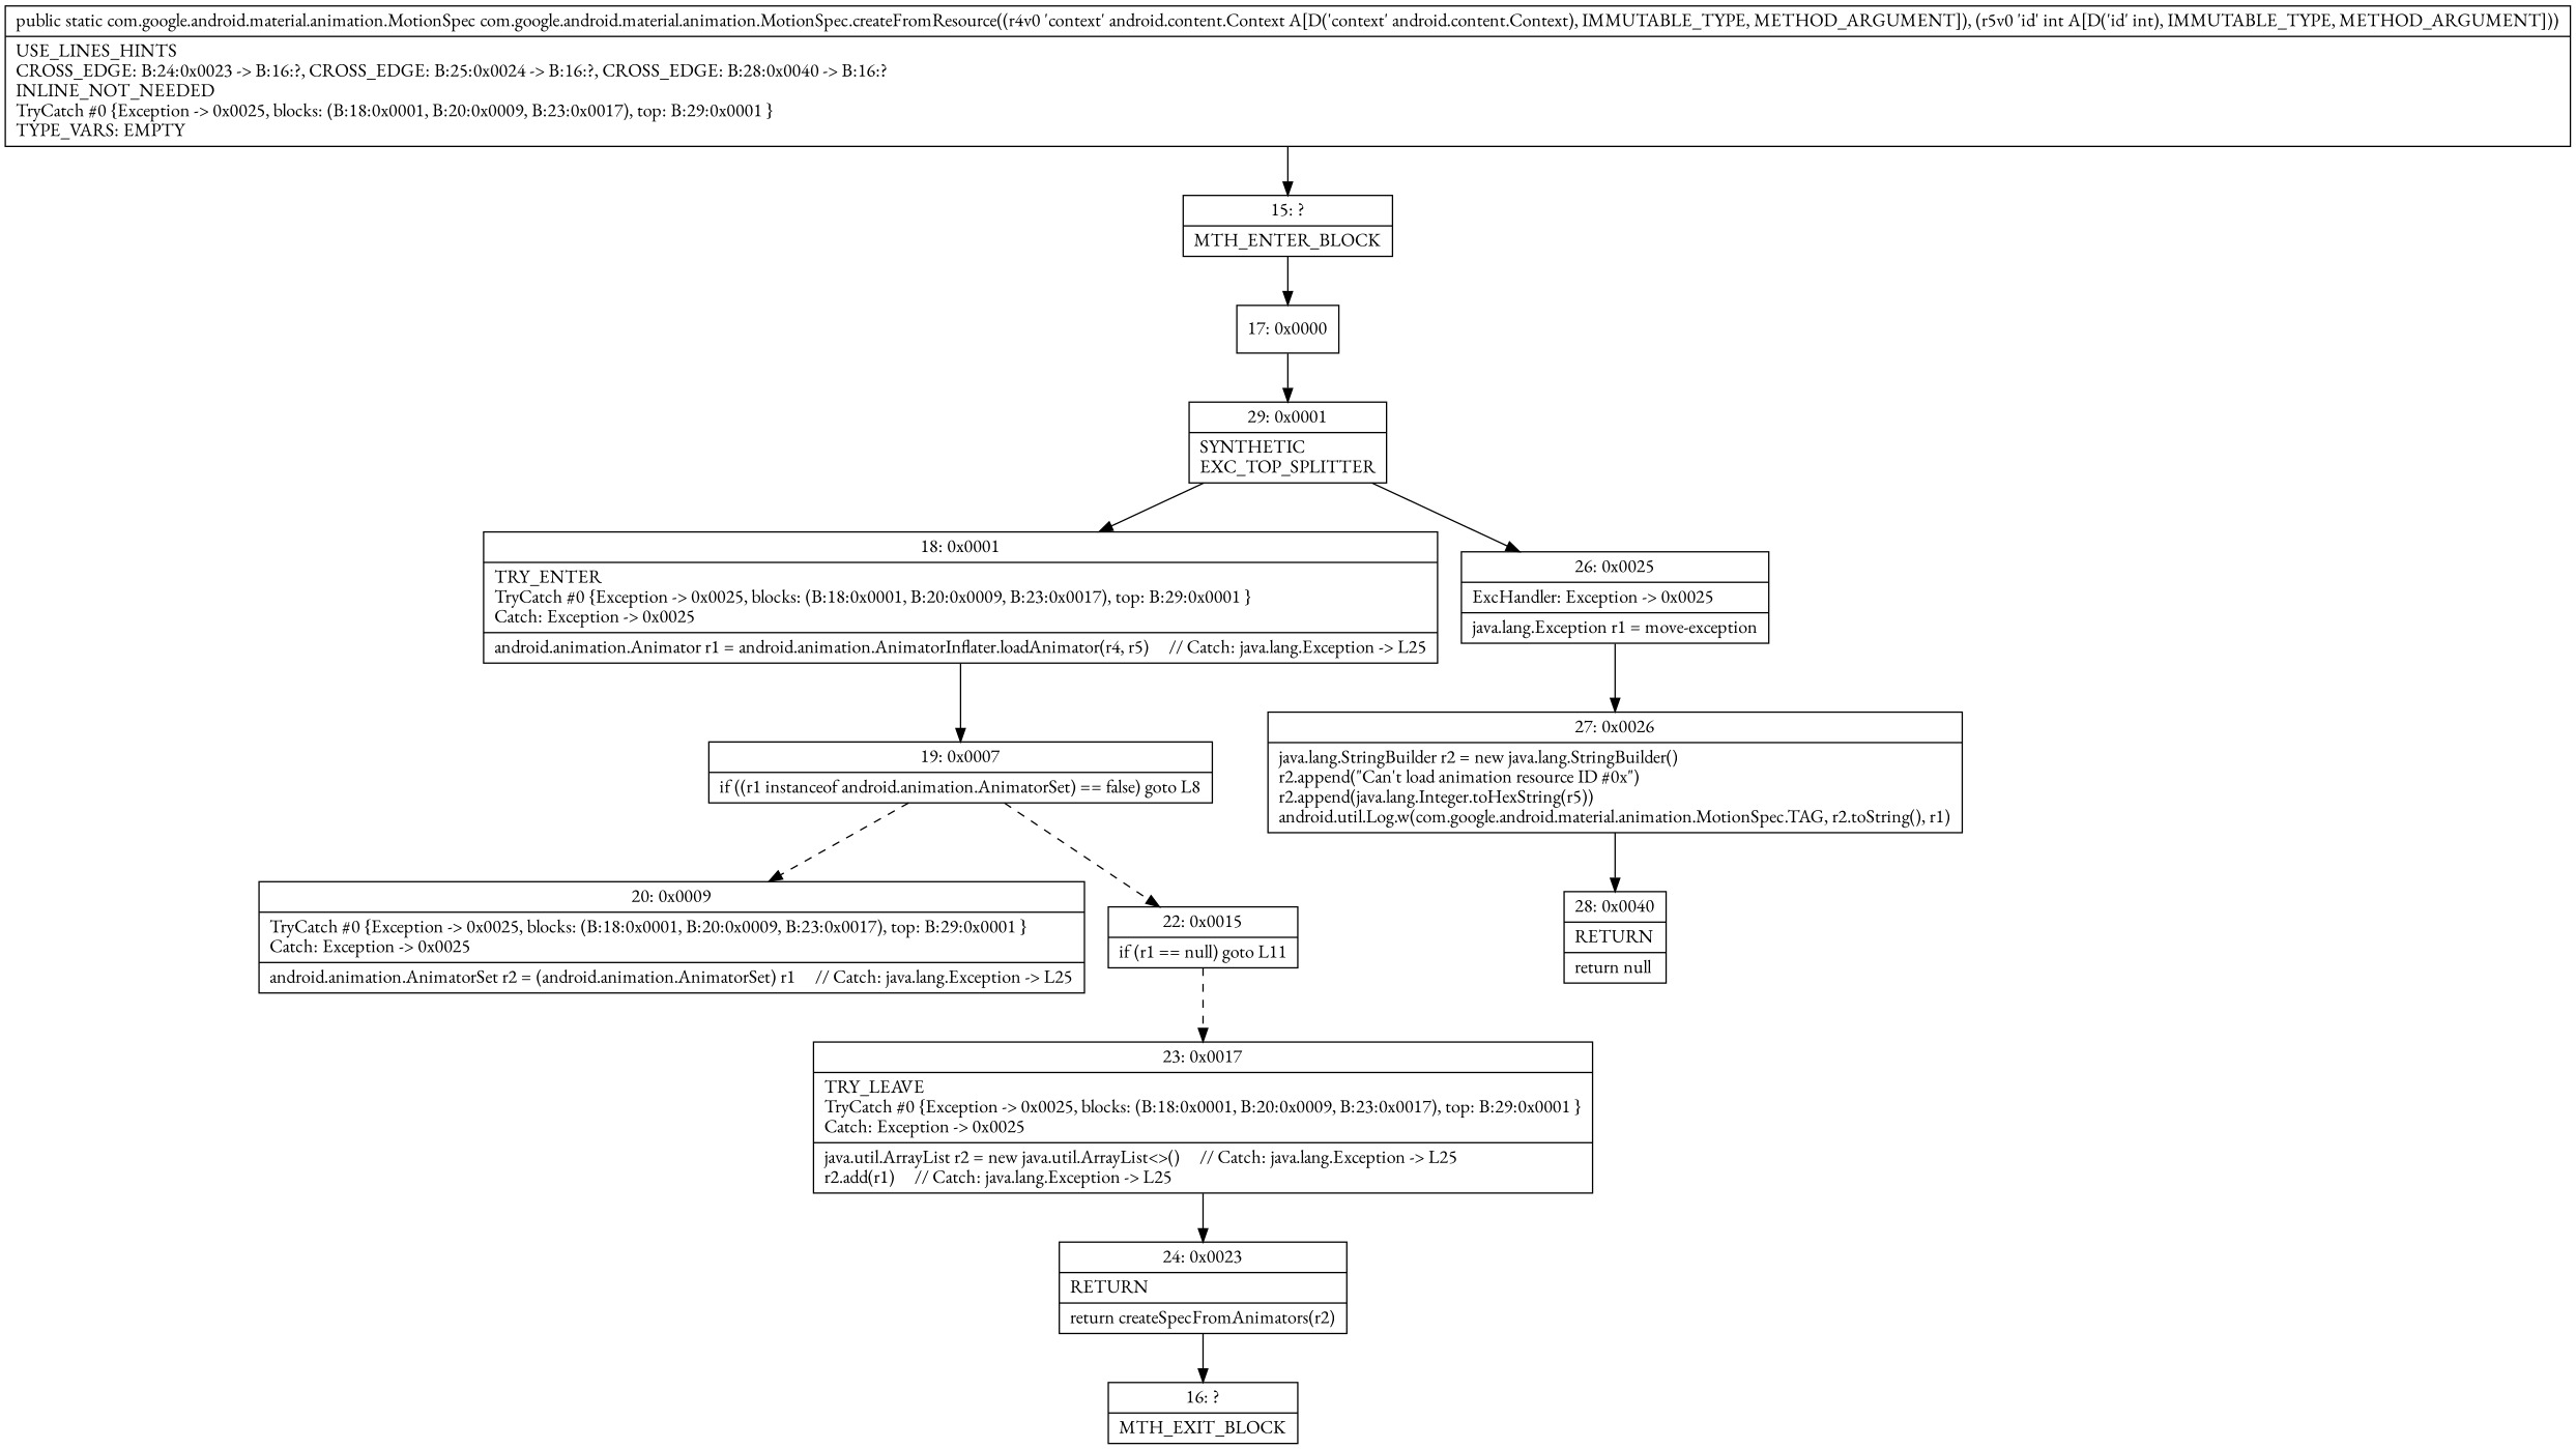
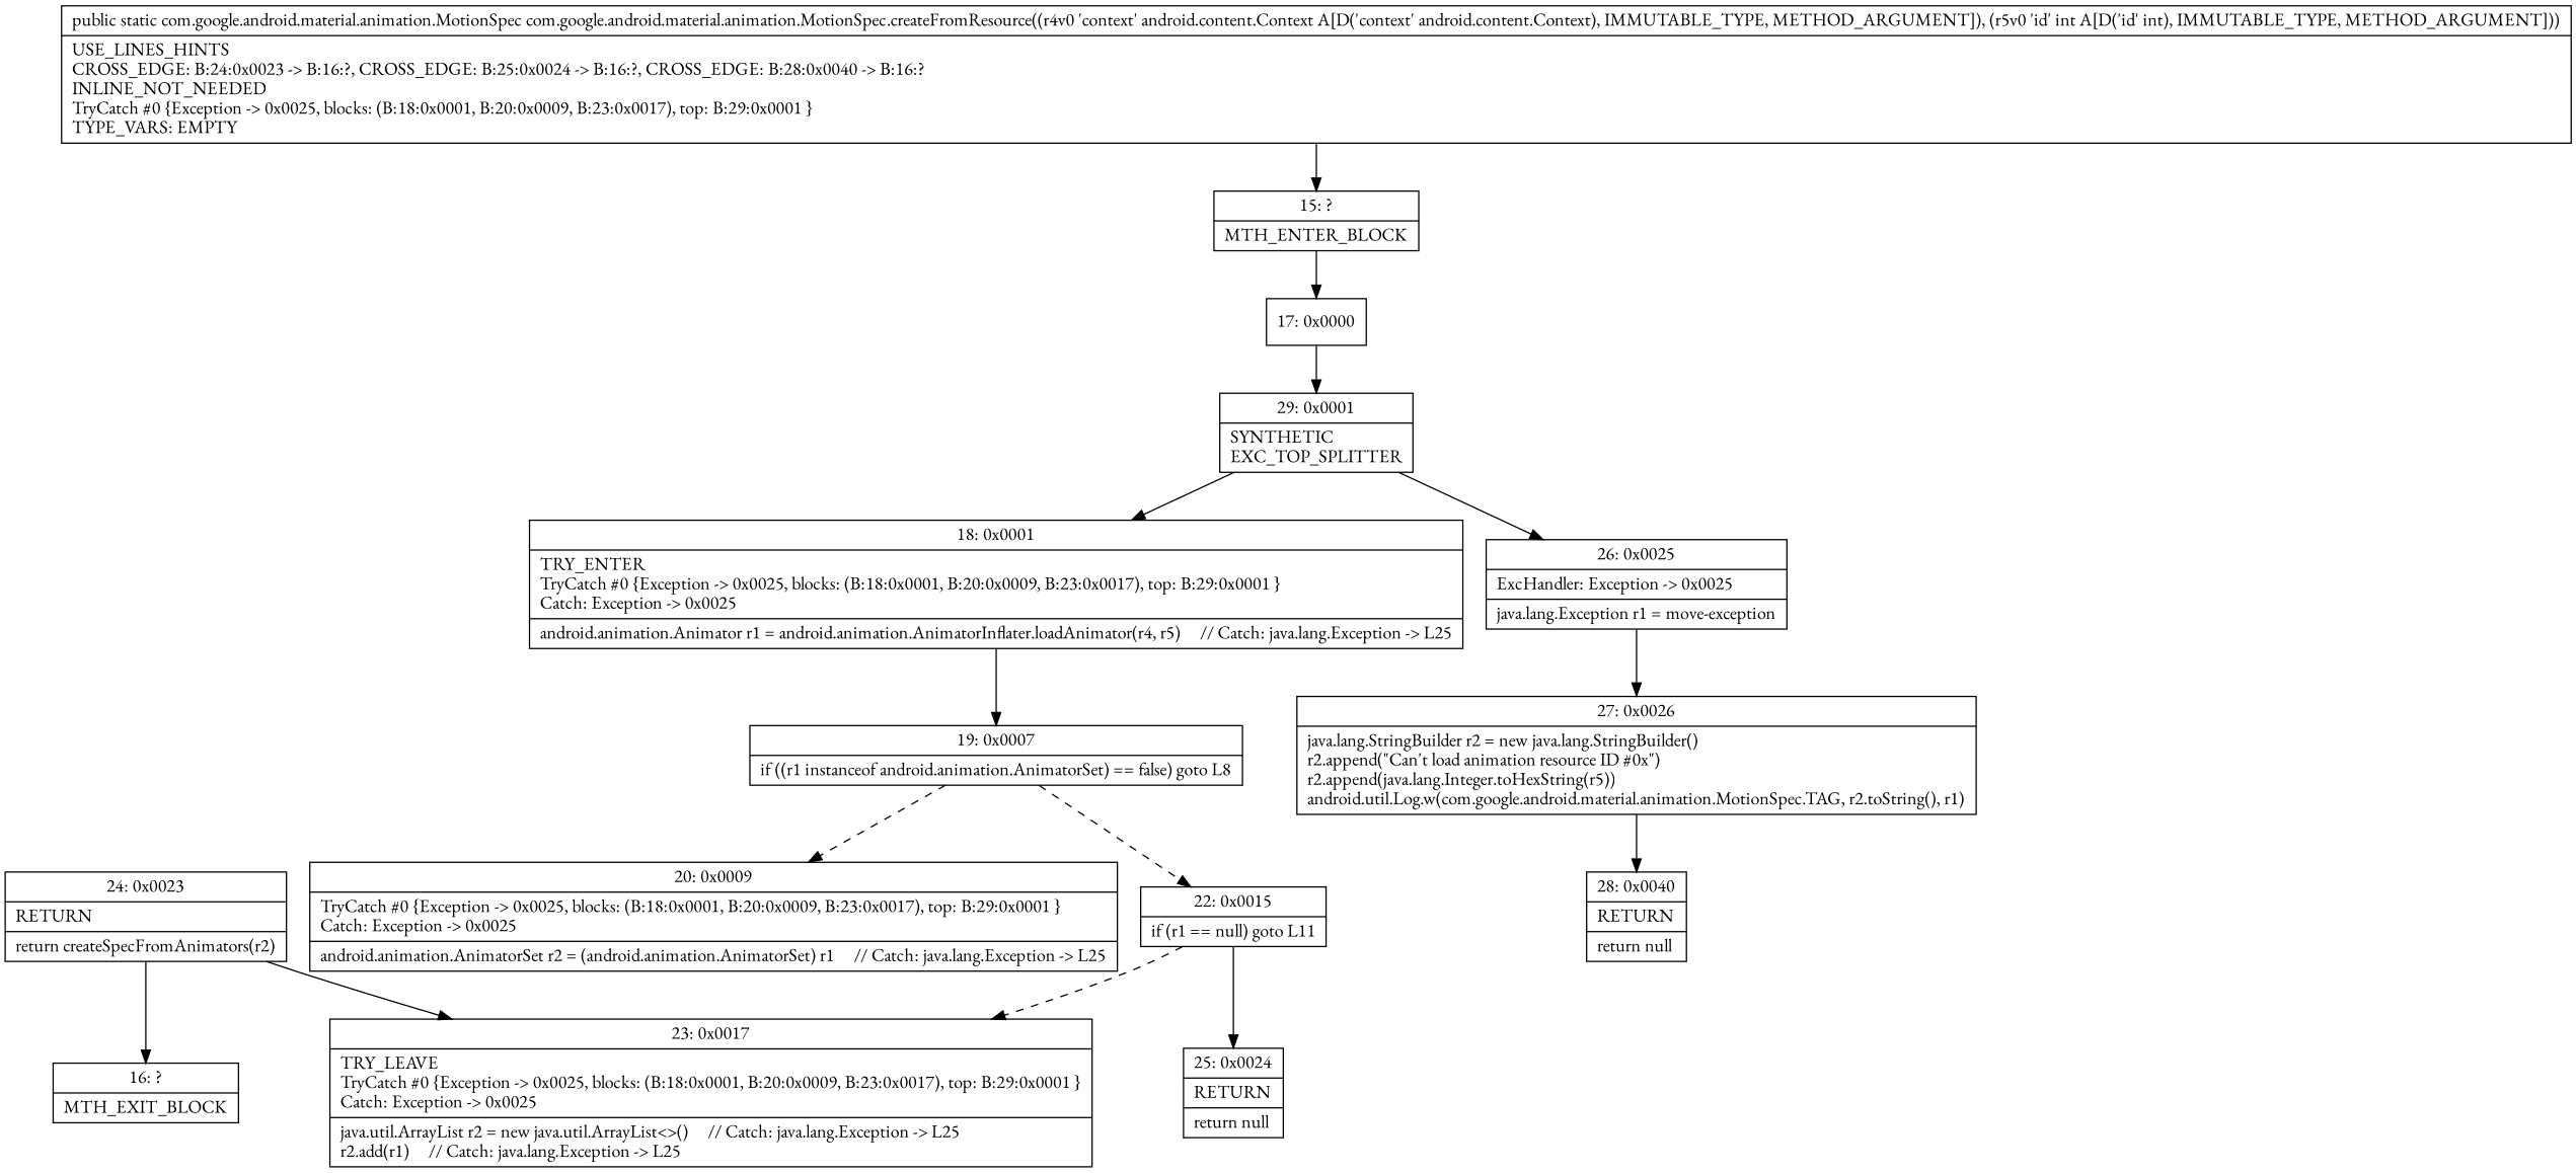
  digraph {
    fontname="EB Garamond"
    node [fontname="EB Garamond" shape=record]
    edge [fontname="EB Garamond"]
    n1 [label="{15\:\ ?|MTH_ENTER_BLOCK\l}"]
    n2 [label="{17\:\ 0x0000}"]
    n3 [label="{29\:\ 0x0001|SYNTHETIC\lEXC_TOP_SPLITTER\l}"]
    n4 [label="{18\:\ 0x0001|TRY_ENTER\lTryCatch #0 \{Exception \-\> 0x0025, blocks: (B:18:0x0001, B:20:0x0009, B:23:0x0017), top: B:29:0x0001 \}\lCatch: Exception \-\> 0x0025\l|android.animation.Animator r1 = android.animation.AnimatorInflater.loadAnimator(r4, r5)     \/\/ Catch: java.lang.Exception \-\> L25\l}"]
    n5 [label="{26\:\ 0x0025|ExcHandler: Exception \-\> 0x0025\l|java.lang.Exception r1 = move\-exception\l}"]
    n6 [label="{19\:\ 0x0007|if ((r1 instanceof android.animation.AnimatorSet) == false) goto L8\l}"]
    n7 [label="{27\:\ 0x0026|java.lang.StringBuilder r2 = new java.lang.StringBuilder()\lr2.append(\"Can't load animation resource ID #0x\")\lr2.append(java.lang.Integer.toHexString(r5))\landroid.util.Log.w(com.google.android.material.animation.MotionSpec.TAG, r2.toString(), r1)\l}"]
    n8 [label="{20\:\ 0x0009|TryCatch #0 \{Exception \-\> 0x0025, blocks: (B:18:0x0001, B:20:0x0009, B:23:0x0017), top: B:29:0x0001 \}\lCatch: Exception \-\> 0x0025\l|android.animation.AnimatorSet r2 = (android.animation.AnimatorSet) r1     \/\/ Catch: java.lang.Exception \-\> L25\l}"]
    n9 [label="{22\:\ 0x0015|if (r1 == null) goto L11\l}"]
    n10 [label="{23\:\ 0x0017|TRY_LEAVE\lTryCatch #0 \{Exception \-\> 0x0025, blocks: (B:18:0x0001, B:20:0x0009, B:23:0x0017), top: B:29:0x0001 \}\lCatch: Exception \-\> 0x0025\l|java.util.ArrayList r2 = new java.util.ArrayList\<\>()     \/\/ Catch: java.lang.Exception \-\> L25\lr2.add(r1)     \/\/ Catch: java.lang.Exception \-\> L25\l}"]
+   n11 [label="{25\:\ 0x0024|RETURN\l|return null\l}"]
    n12 [label="{16\:\ ?|MTH_EXIT_BLOCK\l}"]
    n13 [label="{24\:\ 0x0023|RETURN\l|return createSpecFromAnimators(r2)\l}"]
    n14 [label="{28\:\ 0x0040|RETURN\l|return null\l}"]
    n15 [label="{public static com.google.android.material.animation.MotionSpec com.google.android.material.animation.MotionSpec.createFromResource((r4v0 'context' android.content.Context A[D('context' android.content.Context), IMMUTABLE_TYPE, METHOD_ARGUMENT]), (r5v0 'id' int A[D('id' int), IMMUTABLE_TYPE, METHOD_ARGUMENT]))  | USE_LINES_HINTS\lCROSS_EDGE: B:24:0x0023 \-\> B:16:?, CROSS_EDGE: B:25:0x0024 \-\> B:16:?, CROSS_EDGE: B:28:0x0040 \-\> B:16:?\lINLINE_NOT_NEEDED\lTryCatch #0 \{Exception \-\> 0x0025, blocks: (B:18:0x0001, B:20:0x0009, B:23:0x0017), top: B:29:0x0001 \}\lTYPE_VARS: EMPTY\l}"]
    n1 -> n2
    n2 -> n3
    n3 -> n4
    n3 -> n5
    n4 -> n6
    n5 -> n7
    n6 -> n8 [style=dashed]
    n6 -> n9 [style=dashed]
    n7 -> n14
    n9 -> n10 [style=dashed]
-   n10 -> n13
+   n9 -> n11
+   n13 -> n10
    n13 -> n12
    n15 -> n1
  }
